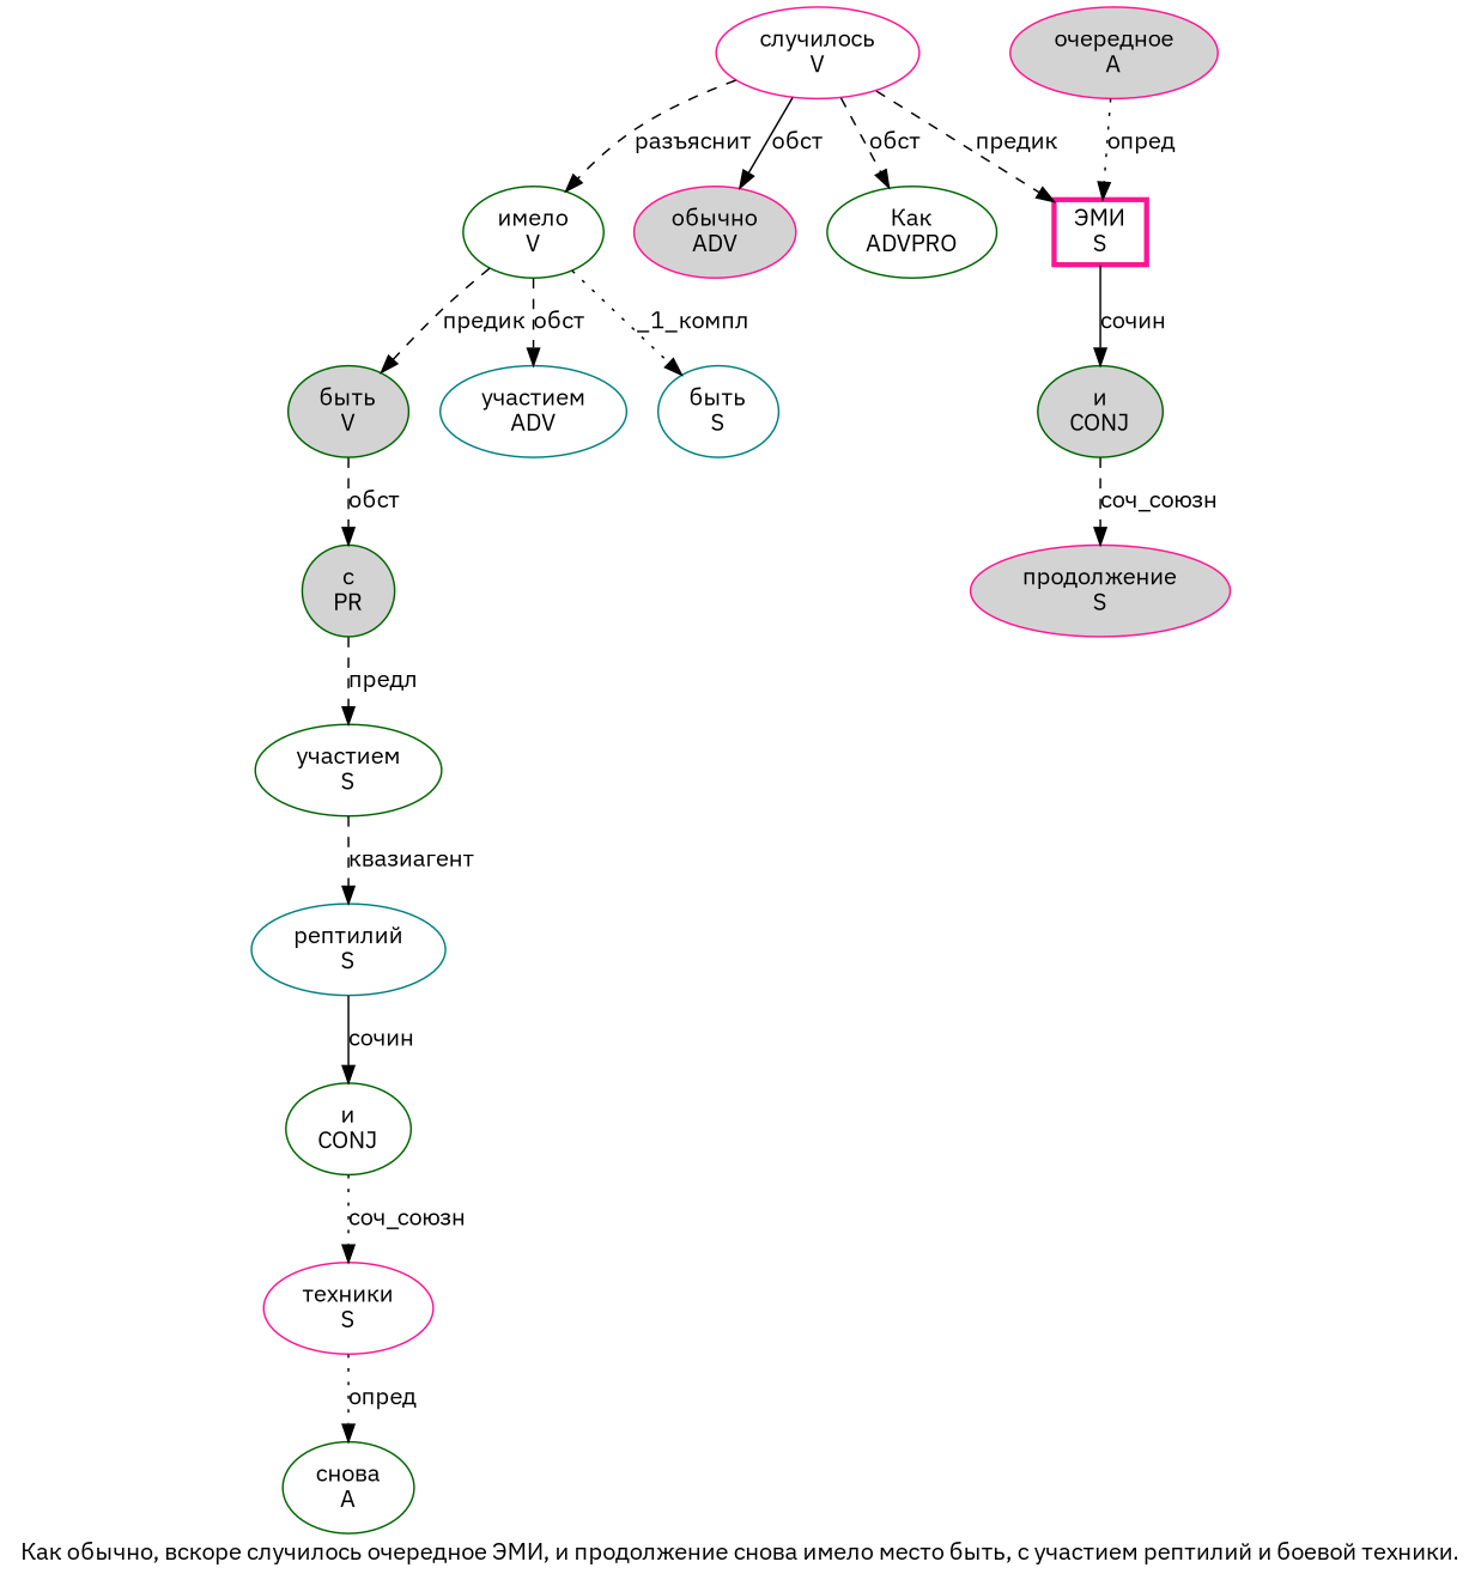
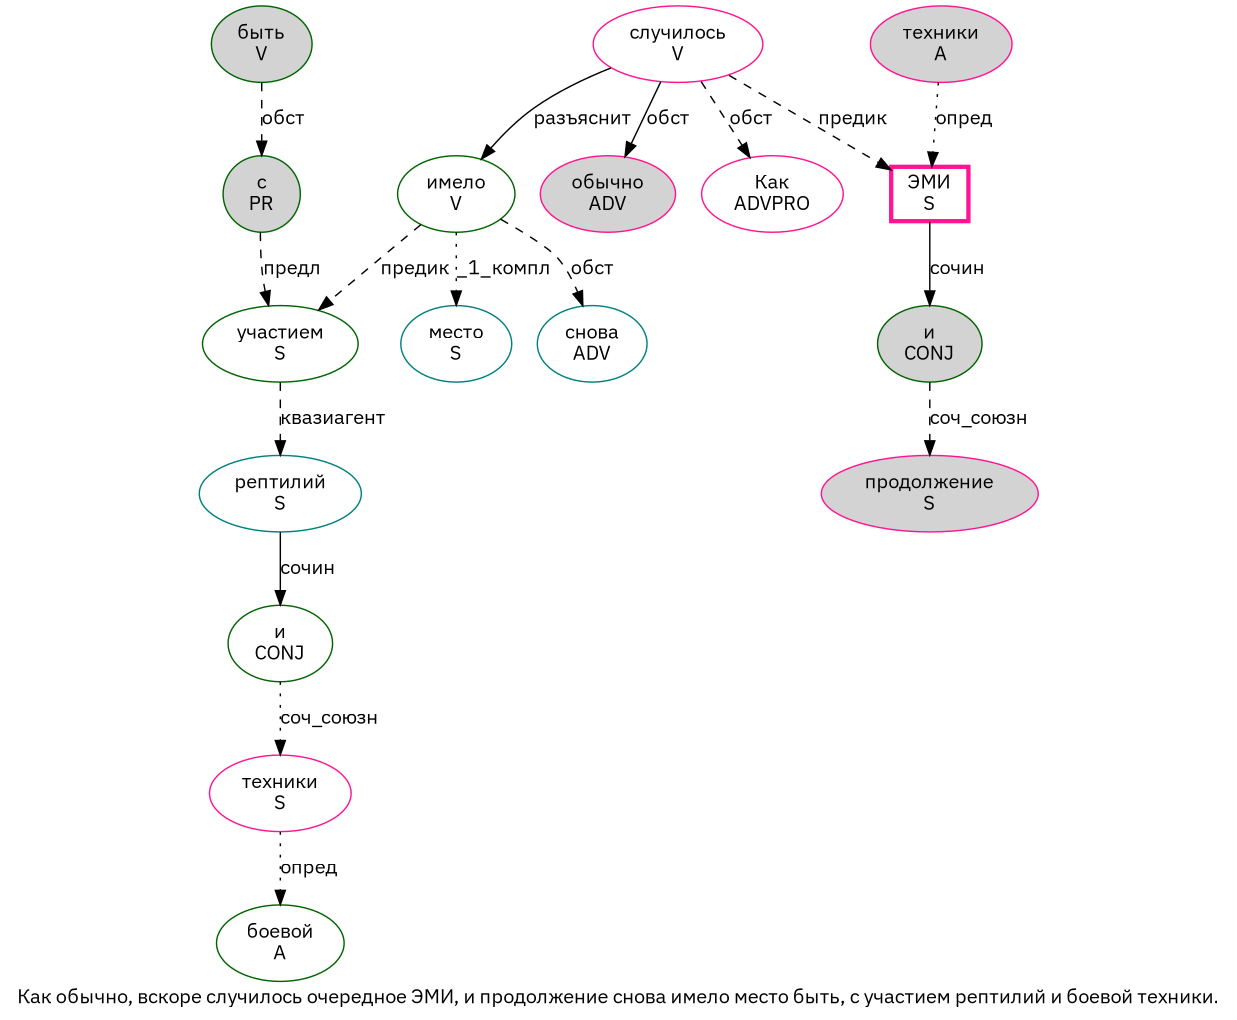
  digraph {
    fontname="IBM Plex Sans"
    label="Как обычно, вскоре случилось очередное ЭМИ, и продолжение снова имело место быть, с участием рептилий и боевой техники."
    node [color=deeppink fillcolor=white fontname="IBM Plex Sans" penwidth=1 shape=ellipse style=filled]
    edge [fontname="IBM Plex Sans" style=dashed]
-   n1 [color=darkgreen label="Как\nADVPRO"]
+   n1 [label="Как\nADVPRO"]
    n2 [fillcolor=lightgrey label="обычно\nADV"]
    n3 [label="случилось\nV"]
    n4 [label="ЭМИ\nS" penwidth=3 shape=box]
    n5 [color=darkgreen label="имело\nV"]
    n6 [color=darkgreen fillcolor=lightgrey label="и\nCONJ"]
-   n7 [color=teal label="участием\nADV"]
-   n8 [color=teal label="быть\nS"]
+   n7 [color=teal label="снова\nADV"]
+   n8 [color=teal label="место\nS"]
    n9 [color=darkgreen fillcolor=lightgrey label="быть\nV"]
-   n10 [fillcolor=lightgrey label="очередное\nA"]
+   n10 [fillcolor=lightgrey label="техники\nA"]
    n11 [fillcolor=lightgrey label="продолжение\nS"]
    n12 [color=darkgreen fillcolor=lightgrey label="с\nPR"]
    n13 [color=darkgreen label="участием\nS"]
    n14 [color=teal label="рептилий\nS"]
    n15 [color=darkgreen label="и\nCONJ"]
    n16 [label="техники\nS"]
-   n17 [color=darkgreen label="снова\nA"]
+   n17 [color=darkgreen label="боевой\nA"]
    n3 -> n1 [label="обст"]
    n3 -> n2 [label="обст" style=solid]
    n3 -> n4 [label="предик"]
-   n3 -> n5 [label="разъяснит"]
+   n3 -> n5 [label="разъяснит" style=solid]
    n4 -> n6 [label="сочин" style=solid]
    n5 -> n7 [label="обст"]
    n5 -> n8 [label="_1_компл" style=dotted]
-   n5 -> n9 [label="предик"]
+   n5 -> n13 [label="предик"]
    n6 -> n11 [label="соч_союзн"]
    n9 -> n12 [label="обст"]
    n10 -> n4 [label="опред" style=dotted]
    n12 -> n13 [label="предл"]
    n13 -> n14 [label="квазиагент"]
    n14 -> n15 [label="сочин" style=solid]
    n15 -> n16 [label="соч_союзн" style=dotted]
    n16 -> n17 [label="опред" style=dotted]
  }
